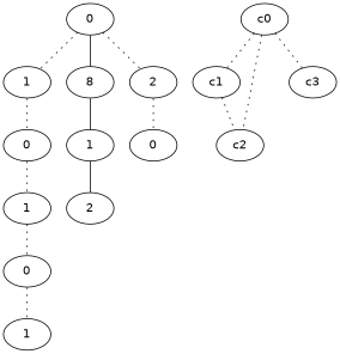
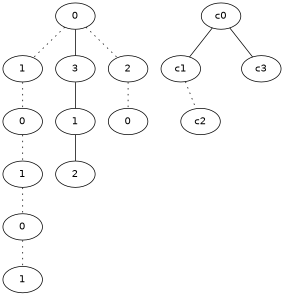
  graph {
    fontname="DejaVu Sans"
    node [fontname="DejaVu Sans"]
    edge [fontname="DejaVu Sans" style=dotted]
    n1 [label=0]
    n2 [label=1]
-   n3 [label=8]
+   n3 [label=3]
    n4 [label=2]
    n5 [label=0]
    n6 [label=1]
    n7 [label=0]
    n8 [label=1]
    n9 [label=0]
    n10 [label=1]
    n11 [label=2]
    c0
    c1
    c2
    c3
    n1 -- n2
    n1 -- n3 [style=""]
    n1 -- n4
    n2 -- n5
    n3 -- n6 [style=""]
    n4 -- n7
    n5 -- n8
    n6 -- n11 [style=""]
    n8 -- n9
    n9 -- n10
-   c0 -- c1
-   c0 -- c2
-   c0 -- c3
+   c0 -- c1 [style=solid]
+   c0 -- c3 [style=""]
    c1 -- c2
  }
